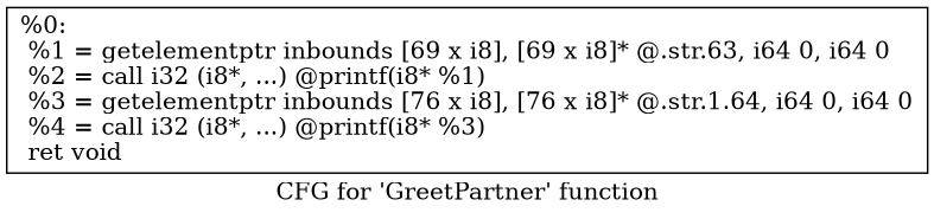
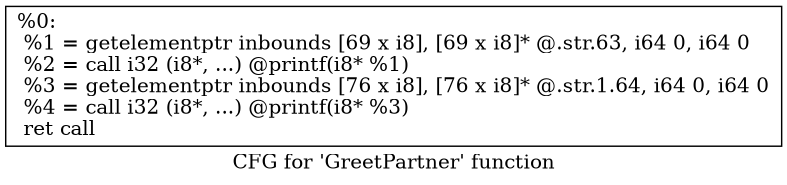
  digraph {
    label="CFG for 'GreetPartner' function"
-   n1 [label="{%0:\l  %1 = getelementptr inbounds [69 x i8], [69 x i8]* @.str.63, i64 0, i64 0\l  %2 = call i32 (i8*, ...) @printf(i8* %1)\l  %3 = getelementptr inbounds [76 x i8], [76 x i8]* @.str.1.64, i64 0, i64 0\l  %4 = call i32 (i8*, ...) @printf(i8* %3)\l  ret void\l}" shape=record]
+   n1 [label="{%0:\l  %1 = getelementptr inbounds [69 x i8], [69 x i8]* @.str.63, i64 0, i64 0\l  %2 = call i32 (i8*, ...) @printf(i8* %1)\l  %3 = getelementptr inbounds [76 x i8], [76 x i8]* @.str.1.64, i64 0, i64 0\l  %4 = call i32 (i8*, ...) @printf(i8* %3)\l  ret call\l}" shape=record]
  }
